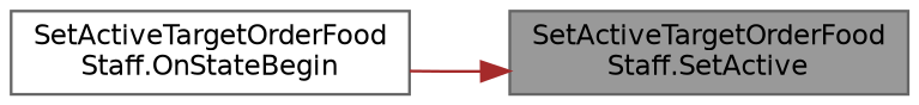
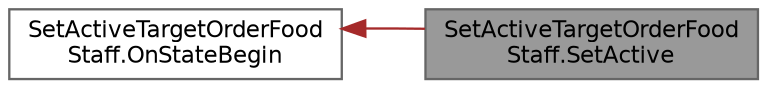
  digraph {
    rankdir=RL
    node [fontname=Helvetica fontsize=10 shape=box style=filled]
    n1 [color=gray40 fillcolor=grey60 fontcolor=black height=0.2 label="SetActiveTargetOrderFood\lStaff.SetActive" width=0.4]
    n2 [color=grey40 fillcolor=white height=0.2 label="SetActiveTargetOrderFood\lStaff.OnStateBegin" width=0.4]
-   n1 -> n2 [color=brown dir=back fontname=Helvetica fontsize=10 labelfontname=Helvetica labelfontsize=10 style=solid]
+   n2 -> n1 [color=brown dir=back fontname=Helvetica fontsize=10 labelfontname=Helvetica labelfontsize=10 style=solid]
  }
